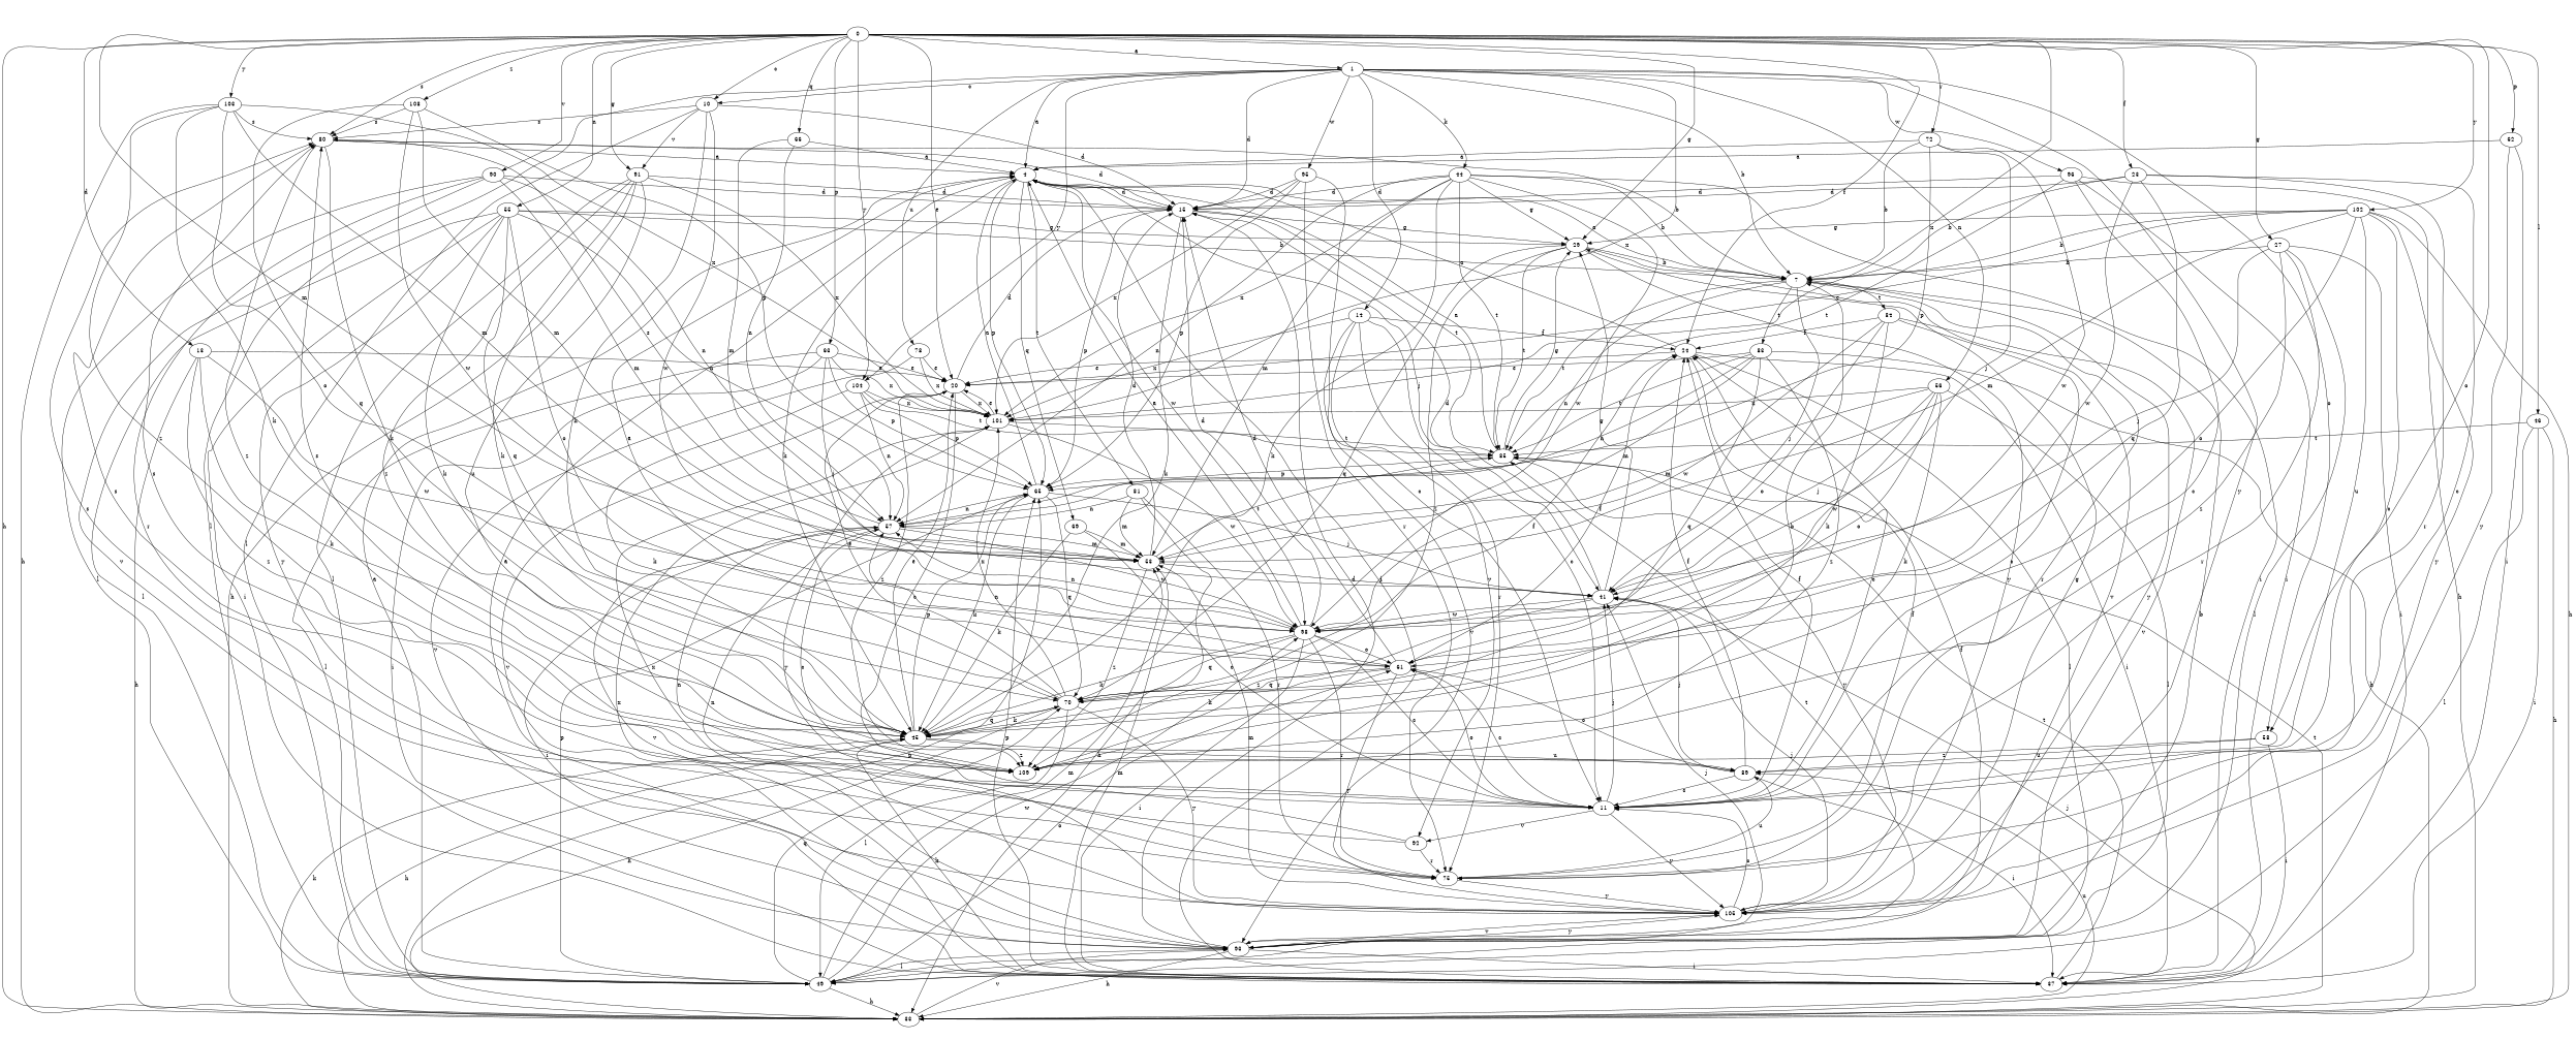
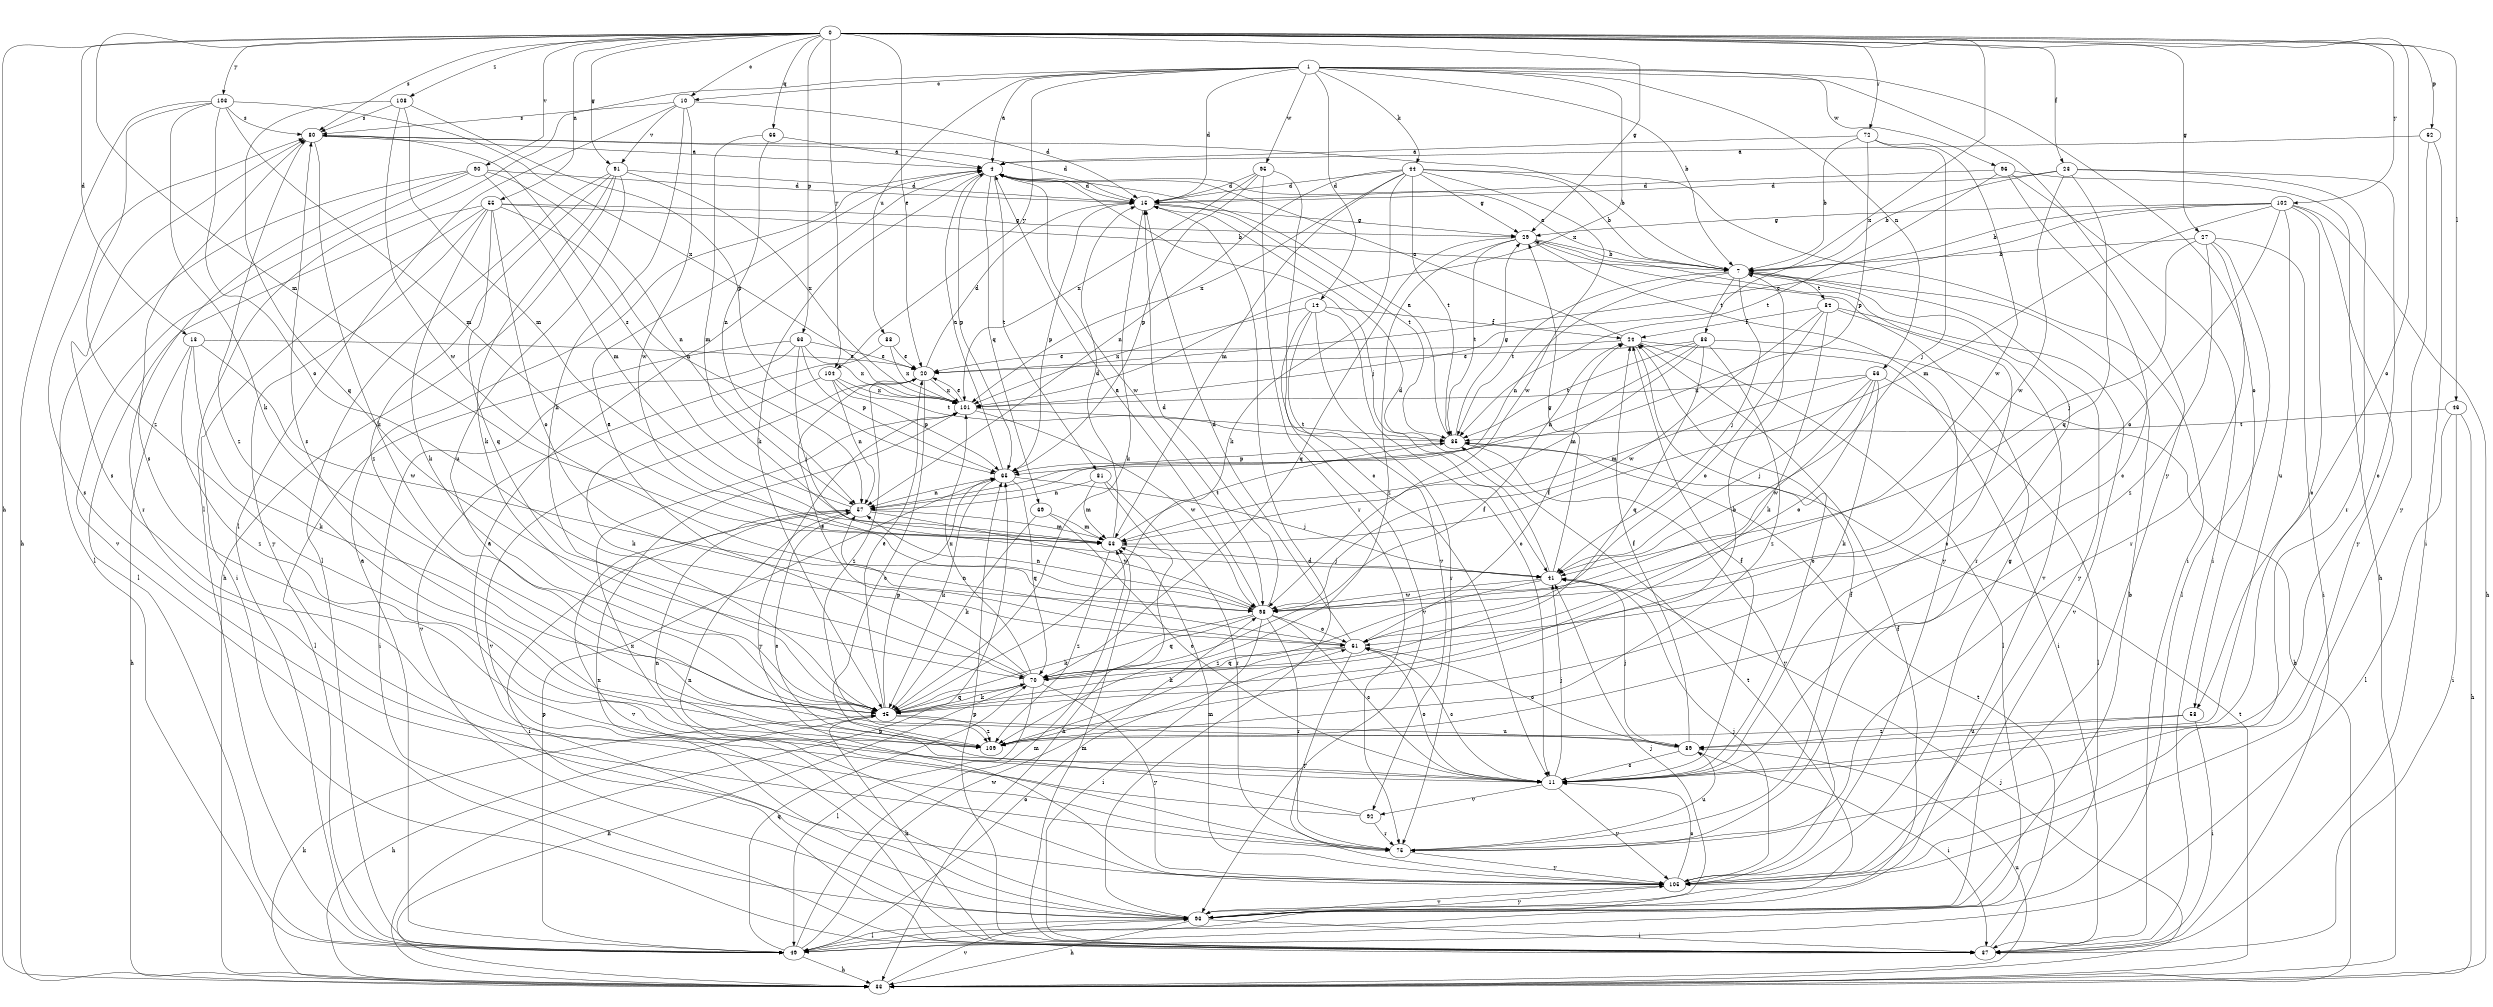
  strict digraph {
    0
    1
    10
    13
    20
    23
    24
    27
    29
    33
    46
    53
    55
    58
    62
    63
    66
    72
    80
    90
    91
    101
    102
    103
    104
    108
    4
    7
    14
    15
    44
    49
    56
-   88 [label=78]
+   88
    95
    96
    105
    45
    98
    109
    11
    93
    75
    70
    37
    41
    85
    65
    89
    57
    61
    69
    81
    83
    84
    92
-   0 -> 1 [label=a]
    0 -> 10 [label=c]
    0 -> 13 [label=d]
    0 -> 20 [label=e]
    0 -> 23 [label=f]
-   0 -> 24 [label=f]
    0 -> 27 [label=g]
    0 -> 29 [label=g]
    0 -> 33 [label=h]
    0 -> 46 [label=l]
    0 -> 53 [label=m]
    0 -> 55 [label=n]
    0 -> 58 [label=o]
    0 -> 62 [label=p]
    0 -> 63 [label=p]
    0 -> 66 [label=q]
    0 -> 72 [label=r]
    0 -> 80 [label=s]
    0 -> 90 [label=v]
    0 -> 91 [label=g]
    0 -> 101 [label=x]
    0 -> 102 [label=y]
    0 -> 103 [label=y]
    0 -> 104 [label=y]
    0 -> 108 [label=z]
    1 -> 10 [label=c]
    1 -> 58 [label=o]
    1 -> 101 [label=x]
    1 -> 104 [label=y]
    1 -> 4 [label=a]
    1 -> 7 [label=b]
    1 -> 14 [label=d]
    1 -> 15 [label=d]
    1 -> 44 [label=k]
    1 -> 49 [label=l]
    1 -> 56 [label=n]
    1 -> 88 [label=u]
    1 -> 95 [label=w]
    1 -> 96 [label=w]
    1 -> 105 [label=y]
    10 -> 80 [label=s]
    10 -> 91 [label=v]
    10 -> 15 [label=d]
    10 -> 49 [label=l]
    10 -> 45 [label=k]
    10 -> 98 [label=w]
    13 -> 20 [label=e]
    13 -> 33 [label=h]
    13 -> 45 [label=k]
    13 -> 98 [label=w]
    13 -> 109 [label=z]
    20 -> 101 [label=x]
    20 -> 15 [label=d]
    20 -> 109 [label=z]
    20 -> 11 [label=c]
    20 -> 93 [label=v]
    23 -> 7 [label=b]
    23 -> 15 [label=d]
    23 -> 98 [label=w]
    23 -> 11 [label=c]
    23 -> 75 [label=r]
    23 -> 70 [label=q]
    24 -> 20 [label=e]
    24 -> 4 [label=a]
    24 -> 49 [label=l]
    24 -> 11 [label=c]
    24 -> 37 [label=i]
    27 -> 7 [label=b]
    27 -> 49 [label=l]
    27 -> 109 [label=z]
    27 -> 75 [label=r]
    27 -> 37 [label=i]
    27 -> 41 [label=j]
    29 -> 7 [label=b]
    29 -> 105 [label=y]
    29 -> 109 [label=z]
    29 -> 93 [label=v]
    29 -> 70 [label=q]
    29 -> 85 [label=t]
    33 -> 45 [label=k]
    33 -> 93 [label=v]
    33 -> 41 [label=j]
    33 -> 85 [label=t]
    33 -> 65 [label=p]
    33 -> 89 [label=u]
    46 -> 33 [label=h]
    46 -> 49 [label=l]
    46 -> 37 [label=i]
    46 -> 85 [label=t]
    53 -> 15 [label=d]
    53 -> 109 [label=z]
    53 -> 41 [label=j]
    53 -> 85 [label=t]
    55 -> 29 [label=g]
    55 -> 7 [label=b]
    55 -> 49 [label=l]
    55 -> 105 [label=y]
    55 -> 45 [label=k]
    55 -> 70 [label=q]
    55 -> 37 [label=i]
    55 -> 57 [label=n]
    55 -> 61 [label=o]
    58 -> 109 [label=z]
    58 -> 37 [label=i]
    58 -> 89 [label=u]
    62 -> 4 [label=a]
    62 -> 105 [label=y]
    62 -> 37 [label=i]
    63 -> 20 [label=e]
    63 -> 101 [label=x]
    63 -> 49 [label=l]
    63 -> 37 [label=i]
    63 -> 41 [label=j]
    63 -> 65 [label=p]
    66 -> 53 [label=m]
    66 -> 4 [label=a]
    66 -> 57 [label=n]
    72 -> 4 [label=a]
    72 -> 7 [label=b]
    72 -> 98 [label=w]
    72 -> 41 [label=j]
    72 -> 65 [label=p]
    80 -> 4 [label=a]
    80 -> 7 [label=b]
    80 -> 15 [label=d]
    80 -> 45 [label=k]
    80 -> 109 [label=z]
    90 -> 53 [label=m]
    90 -> 15 [label=d]
    90 -> 49 [label=l]
    90 -> 93 [label=v]
    90 -> 75 [label=r]
    90 -> 57 [label=n]
    91 -> 33 [label=h]
    91 -> 101 [label=x]
    91 -> 15 [label=d]
    91 -> 49 [label=l]
    91 -> 45 [label=k]
    91 -> 109 [label=z]
    91 -> 89 [label=u]
    101 -> 20 [label=e]
    101 -> 105 [label=y]
    101 -> 98 [label=w]
    101 -> 85 [label=t]
    102 -> 20 [label=e]
    102 -> 29 [label=g]
    102 -> 33 [label=h]
    102 -> 53 [label=m]
    102 -> 7 [label=b]
    102 -> 105 [label=y]
    102 -> 11 [label=c]
    102 -> 89 [label=u]
    102 -> 61 [label=o]
    103 -> 33 [label=h]
    103 -> 53 [label=m]
    103 -> 80 [label=s]
    103 -> 101 [label=x]
    103 -> 45 [label=k]
    103 -> 109 [label=z]
    103 -> 61 [label=o]
    104 -> 101 [label=x]
    104 -> 45 [label=k]
    104 -> 85 [label=t]
    104 -> 65 [label=p]
    104 -> 57 [label=n]
    108 -> 53 [label=m]
    108 -> 80 [label=s]
    108 -> 98 [label=w]
    108 -> 70 [label=q]
    108 -> 65 [label=p]
    4 -> 15 [label=d]
    4 -> 45 [label=k]
    4 -> 98 [label=w]
-   4 -> 37 [label=i]
    4 -> 41 [label=j]
    4 -> 65 [label=p]
    4 -> 69 [label=q]
    4 -> 81 [label=t]
    7 -> 4 [label=a]
    7 -> 105 [label=y]
    7 -> 75 [label=r]
    7 -> 41 [label=j]
    7 -> 85 [label=t]
    7 -> 57 [label=n]
    7 -> 83 [label=t]
    7 -> 84 [label=t]
    14 -> 24 [label=f]
    14 -> 101 [label=x]
    14 -> 11 [label=c]
    14 -> 93 [label=v]
    14 -> 75 [label=r]
    14 -> 92 [label=v]
    15 -> 29 [label=g]
    15 -> 45 [label=k]
    15 -> 85 [label=t]
    15 -> 65 [label=p]
    44 -> 29 [label=g]
    44 -> 53 [label=m]
    44 -> 101 [label=x]
    44 -> 7 [label=b]
    44 -> 15 [label=d]
    44 -> 45 [label=k]
    44 -> 98 [label=w]
    44 -> 37 [label=i]
    44 -> 85 [label=t]
    44 -> 57 [label=n]
    49 -> 33 [label=h]
    49 -> 53 [label=m]
    49 -> 4 [label=a]
    49 -> 98 [label=w]
    49 -> 70 [label=q]
    49 -> 65 [label=p]
    49 -> 61 [label=o]
    56 -> 53 [label=m]
    56 -> 101 [label=x]
    56 -> 49 [label=l]
    56 -> 45 [label=k]
    56 -> 98 [label=w]
    56 -> 41 [label=j]
    56 -> 61 [label=o]
    88 -> 20 [label=e]
    88 -> 101 [label=x]
    88 -> 93 [label=v]
    95 -> 101 [label=x]
    95 -> 15 [label=d]
    95 -> 11 [label=c]
    95 -> 75 [label=r]
    95 -> 65 [label=p]
    96 -> 33 [label=h]
    96 -> 15 [label=d]
    96 -> 11 [label=c]
    96 -> 37 [label=i]
    96 -> 85 [label=t]
    105 -> 29 [label=g]
    105 -> 53 [label=m]
    105 -> 101 [label=x]
    105 -> 11 [label=c]
    105 -> 93 [label=v]
    105 -> 41 [label=j]
    45 -> 20 [label=e]
    45 -> 33 [label=h]
    45 -> 109 [label=z]
    45 -> 70 [label=q]
    45 -> 65 [label=p]
    45 -> 89 [label=u]
    98 -> 4 [label=a]
    98 -> 15 [label=d]
    98 -> 45 [label=k]
    98 -> 11 [label=c]
    98 -> 75 [label=r]
    98 -> 70 [label=q]
    98 -> 37 [label=i]
    98 -> 57 [label=n]
    98 -> 61 [label=o]
    109 -> 80 [label=s]
    109 -> 7 [label=b]
    11 -> 24 [label=f]
    11 -> 80 [label=s]
    11 -> 105 [label=y]
    11 -> 41 [label=j]
    11 -> 61 [label=o]
    11 -> 92 [label=v]
    93 -> 24 [label=f]
    93 -> 33 [label=h]
    93 -> 4 [label=a]
    93 -> 7 [label=b]
    93 -> 15 [label=d]
    93 -> 49 [label=l]
    93 -> 105 [label=y]
    93 -> 37 [label=i]
    93 -> 41 [label=j]
    93 -> 85 [label=t]
    75 -> 24 [label=f]
    75 -> 80 [label=s]
    75 -> 105 [label=y]
    75 -> 89 [label=u]
    75 -> 57 [label=n]
    70 -> 20 [label=e]
    70 -> 24 [label=f]
    70 -> 33 [label=h]
    70 -> 101 [label=x]
    70 -> 4 [label=a]
    70 -> 49 [label=l]
    70 -> 105 [label=y]
    70 -> 45 [label=k]
    37 -> 53 [label=m]
    37 -> 101 [label=x]
    37 -> 45 [label=k]
    37 -> 85 [label=t]
    37 -> 65 [label=p]
    41 -> 29 [label=g]
    41 -> 15 [label=d]
    41 -> 98 [label=w]
    41 -> 109 [label=z]
    85 -> 29 [label=g]
    85 -> 4 [label=a]
    85 -> 105 [label=y]
    85 -> 65 [label=p]
    65 -> 4 [label=a]
    65 -> 45 [label=k]
    65 -> 70 [label=q]
    65 -> 41 [label=j]
    65 -> 57 [label=n]
    89 -> 24 [label=f]
    89 -> 11 [label=c]
    89 -> 37 [label=i]
    89 -> 41 [label=j]
    89 -> 61 [label=o]
    57 -> 53 [label=m]
    57 -> 80 [label=s]
    57 -> 98 [label=w]
    57 -> 11 [label=c]
    57 -> 93 [label=v]
    57 -> 37 [label=i]
    61 -> 24 [label=f]
    61 -> 15 [label=d]
    61 -> 105 [label=y]
    61 -> 45 [label=k]
    61 -> 11 [label=c]
    61 -> 70 [label=q]
    61 -> 57 [label=n]
    69 -> 53 [label=m]
    69 -> 45 [label=k]
    69 -> 11 [label=c]
    81 -> 33 [label=h]
    81 -> 53 [label=m]
    81 -> 75 [label=r]
    81 -> 57 [label=n]
    83 -> 20 [label=e]
    83 -> 33 [label=h]
    83 -> 53 [label=m]
    83 -> 109 [label=z]
    83 -> 70 [label=q]
    83 -> 85 [label=t]
    83 -> 57 [label=n]
    84 -> 24 [label=f]
    84 -> 45 [label=k]
    84 -> 98 [label=w]
    84 -> 11 [label=c]
    84 -> 93 [label=v]
    84 -> 61 [label=o]
    92 -> 80 [label=s]
    92 -> 75 [label=r]
    92 -> 57 [label=n]
  }
